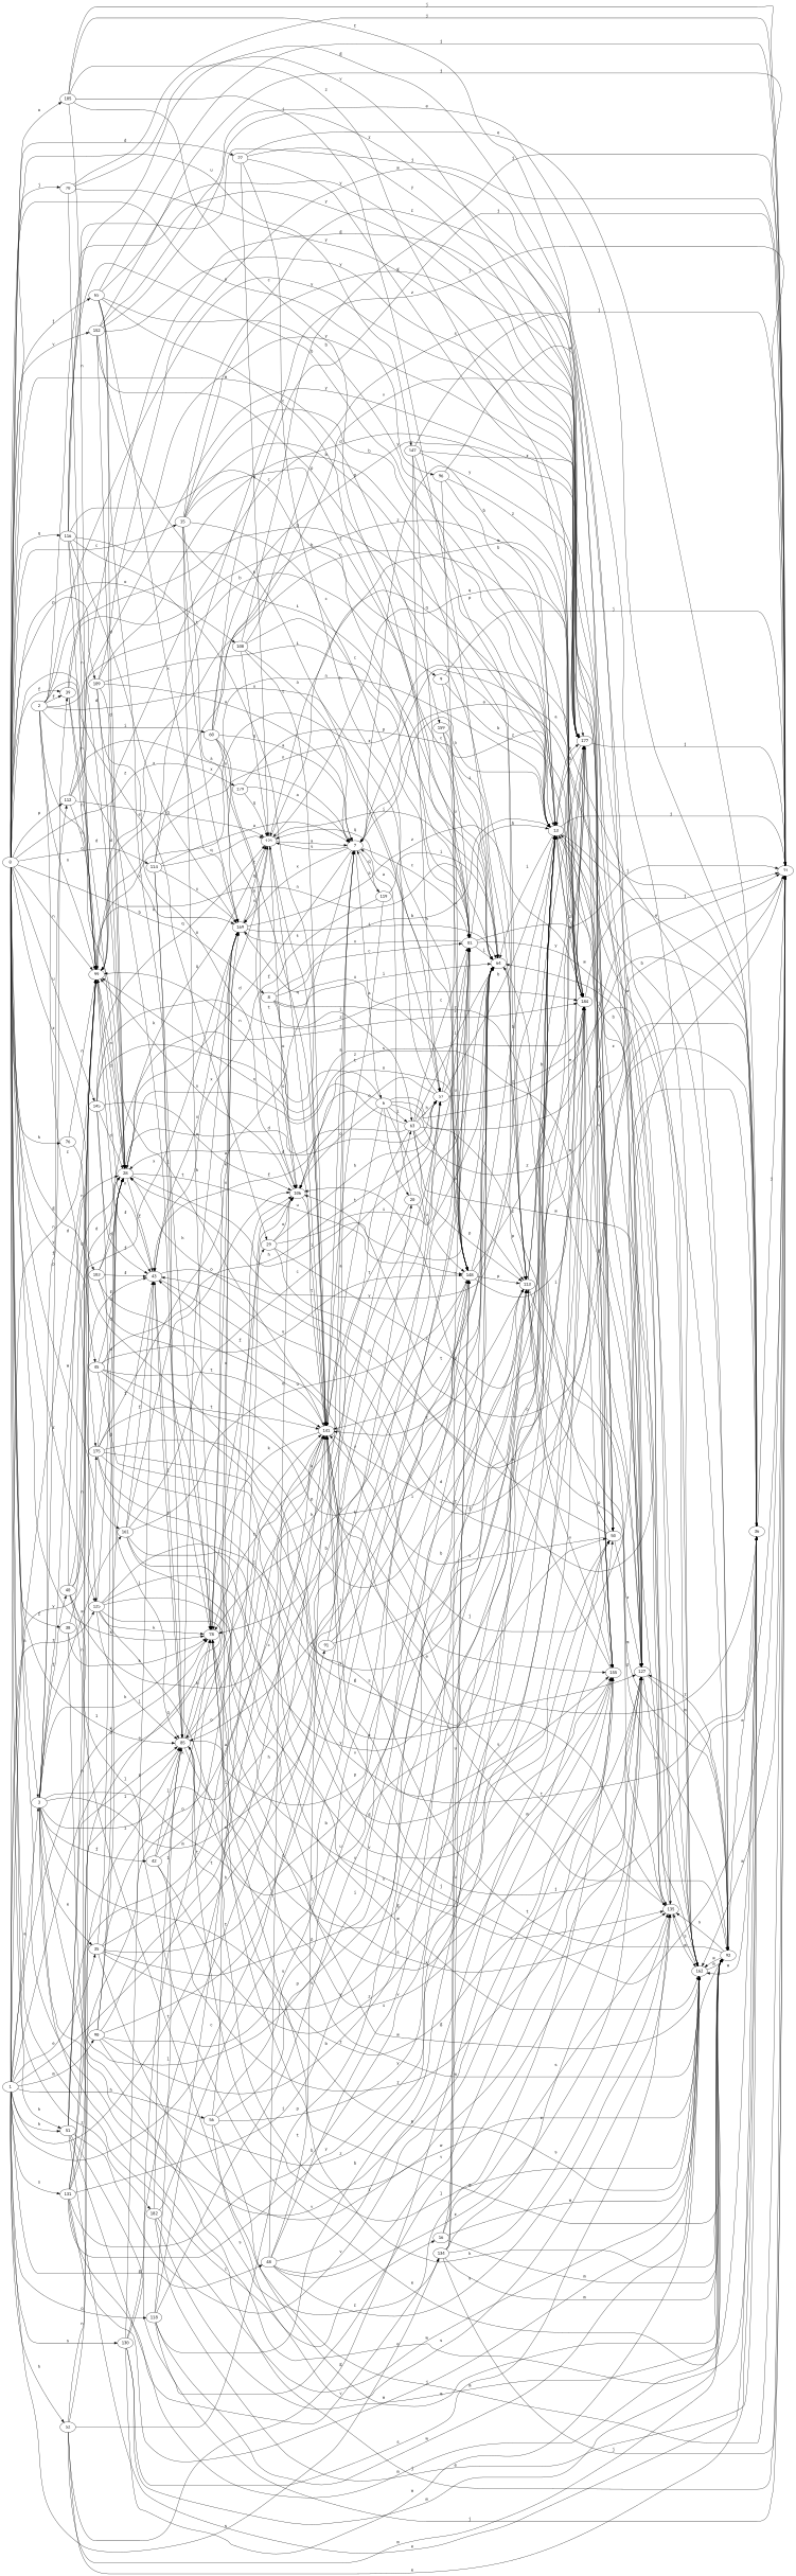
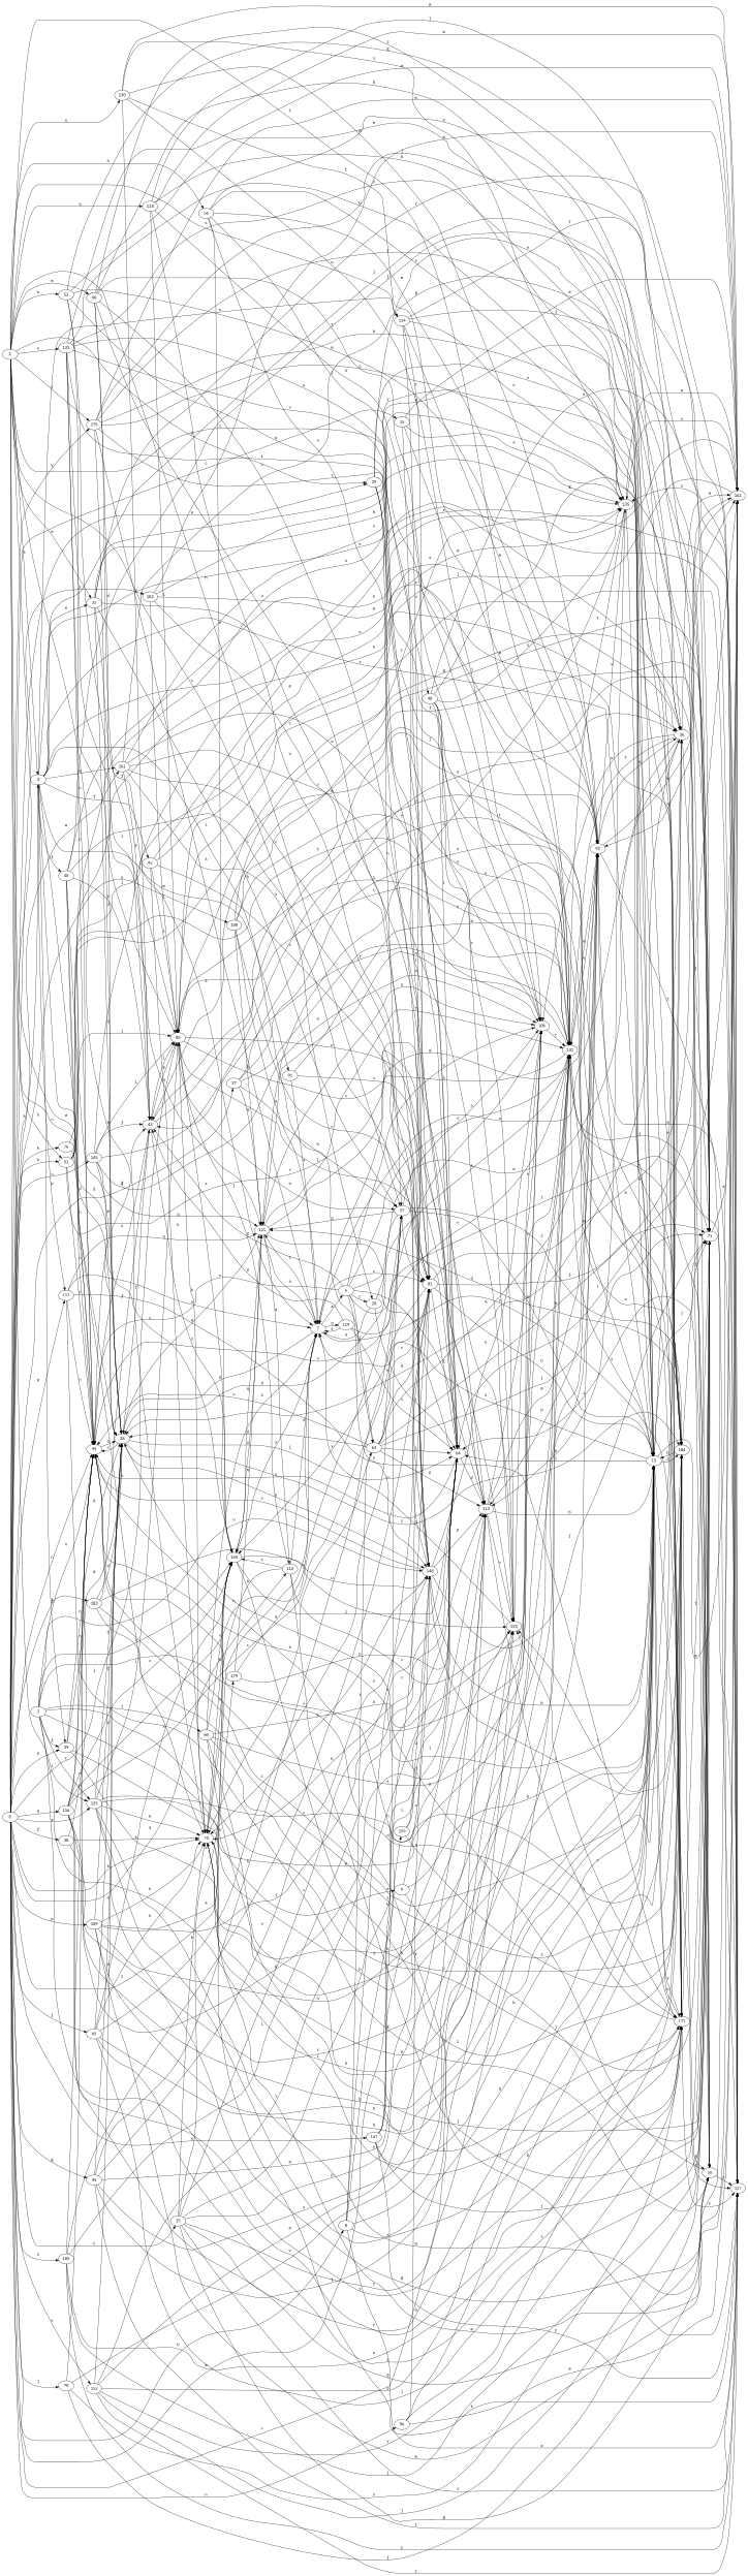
  strict digraph {
    fontname="IBM Plex Mono"
    rankdir=LR
    node [fontname="IBM Plex Mono"]
    edge [fontname="IBM Plex Mono"]
    0
    3
    8
    15
    16
    27
    29
    38
    39
    45
    51
    65
    70
    76
    78
    85
    96
    99
    100
    105
    109
    112
    114
    116
    125
    145
    147
    152
    155
    159
    161
    175
    179
    182
    183
    28
    35
    134
    71
    36
    40
    42
    63
    91
    127
    184
    13
    106
    n49 [label=81]
    64
    141
    169
    113
    50
    148
    162
    92
    135
    57
    177
    121
    43
    7
    1
    20
    48
    52
    56
    90
    118
    130
    131
    2
    9
    60
    6
    119
    0 -> 3 [label=a]
    0 -> 8 [label=b]
    0 -> 15 [label=c]
    0 -> 16 [label=c]
    0 -> 27 [label=d]
    0 -> 29 [label=e]
    0 -> 38 [label=f]
    0 -> 39 [label=f]
    0 -> 45 [label=g]
    0 -> 51 [label=h]
    0 -> 65 [label=j]
    0 -> 70 [label=j]
    0 -> 76 [label=k]
    0 -> 78 [label=k]
    0 -> 85 [label=l]
    0 -> 96 [label=n]
    0 -> 99 [label=n]
    0 -> 100 [label=o]
    0 -> 105 [label=o]
    0 -> 109 [label=p]
    0 -> 112 [label=p]
    0 -> 114 [label=q]
    0 -> 116 [label=q]
    0 -> 125 [label=r]
    0 -> 145 [label=u]
    0 -> 147 [label=u]
    0 -> 152 [label=v]
    0 -> 155 [label=v]
    0 -> 159 [label=w]
    0 -> 161 [label=w]
    0 -> 175 [label=y]
    0 -> 179 [label=z]
    0 -> 182 [label=z]
    0 -> 183 [label=z]
    3 -> 39 [label=f]
    3 -> 78 [label=k]
    3 -> 112 [label=p]
    3 -> 161 [label=w]
    3 -> 28 [label=d]
    3 -> 35 [label=e]
    3 -> 134 [label=s]
    3 -> 71 [label=j]
    3 -> 36 [label=e]
    3 -> 40 [label=f]
    3 -> 42 [label=f]
    3 -> 63 [label=i]
    3 -> 91 [label=m]
    3 -> 127 [label=r]
    3 -> 184 [label=z]
    8 -> 63 [label=i]
    8 -> 127 [label=r]
    8 -> 13 [label=b]
    8 -> 106 [label=o]
    8 -> n49 [label=c]
    8 -> 64 [label=i]
    15 -> 78 [label=k]
    15 -> 127 [label=r]
    15 -> 13 [label=b]
    15 -> n49 [label=c]
    15 -> 64 [label=i]
    15 -> 141 [label=t]
    15 -> 169 [label=x]
    15 -> 113 [label=p]
    15 -> 50 [label=g]
    16 -> 148 [label=u]
    16 -> 162 [label=w]
    16 -> 92 [label=m]
    16 -> 135 [label=s]
    27 -> 36 [label=e]
    27 -> 184 [label=z]
    27 -> 57 [label=h]
    27 -> 177 [label=y]
    27 -> 121 [label=q]
    29 -> 36 [label=e]
    29 -> 184 [label=z]
    29 -> 106 [label=o]
    29 -> 64 [label=i]
    29 -> 57 [label=h]
    38 -> 78 [label=k]
    38 -> 99 [label=n]
    38 -> 113 [label=p]
    39 -> 99 [label=n]
    39 -> 28 [label=d]
    39 -> 13 [label=b]
    39 -> 177 [label=y]
    45 -> 155 [label=v]
    45 -> 28 [label=d]
    45 -> 127 [label=r]
    45 -> 141 [label=t]
    45 -> 113 [label=p]
    45 -> 148 [label=u]
    45 -> 57 [label=h]
    51 -> 85 [label=l]
    51 -> 99 [label=n]
    51 -> 155 [label=v]
    51 -> 36 [label=e]
    51 -> 127 [label=r]
    51 -> 141 [label=t]
    51 -> 92 [label=m]
    65 -> 78 [label=k]
    65 -> 28 [label=d]
    65 -> 71 [label=j]
    65 -> 13 [label=b]
    65 -> n49 [label=c]
    65 -> 169 [label=x]
    65 -> 177 [label=y]
    70 -> 99 [label=n]
    70 -> 155 [label=v]
    70 -> 71 [label=j]
    70 -> 177 [label=y]
    76 -> 99 [label=n]
    76 -> 135 [label=s]
    78 -> 169 [label=x]
    78 -> 162 [label=w]
    78 -> 92 [label=m]
    85 -> 78 [label=k]
    85 -> 155 [label=v]
    85 -> 141 [label=t]
    85 -> 169 [label=x]
    85 -> 113 [label=p]
    85 -> 50 [label=g]
    85 -> 162 [label=w]
    85 -> 57 [label=h]
    85 -> 43 [label=f]
    96 -> 184 [label=z]
    96 -> 13 [label=b]
    96 -> 148 [label=u]
    96 -> 162 [label=w]
    99 -> 28 [label=d]
    99 -> 127 [label=r]
    99 -> 43 [label=f]
    100 -> 71 [label=j]
    100 -> n49 [label=c]
    100 -> 141 [label=t]
    100 -> 135 [label=s]
    100 -> 121 [label=q]
    100 -> 7 [label=a]
    105 -> 99 [label=n]
    105 -> 71 [label=j]
    105 -> 127 [label=r]
    105 -> 184 [label=z]
    105 -> n49 [label=c]
    105 -> 64 [label=i]
    109 -> 78 [label=k]
    109 -> 28 [label=d]
    109 -> 13 [label=b]
    109 -> 106 [label=o]
    109 -> 64 [label=i]
    109 -> 162 [label=w]
    109 -> 7 [label=a]
    112 -> 99 [label=n]
    112 -> 50 [label=g]
    112 -> 177 [label=y]
    112 -> 121 [label=q]
    112 -> 7 [label=a]
    114 -> 78 [label=k]
    114 -> 85 [label=l]
    114 -> 155 [label=v]
    114 -> 71 [label=j]
    114 -> 169 [label=x]
-   114 -> 121 [label=q]
+   121 -> 114 [label=q]
    114 -> 7 [label=a]
    116 -> 99 [label=n]
    116 -> 28 [label=d]
    116 -> 13 [label=b]
    116 -> n49 [label=c]
    116 -> 141 [label=t]
    116 -> 169 [label=x]
    116 -> 50 [label=g]
    116 -> 57 [label=h]
    116 -> 177 [label=y]
    125 -> 78 [label=k]
    125 -> 85 [label=l]
    125 -> 155 [label=v]
    125 -> 28 [label=d]
    125 -> 50 [label=g]
    125 -> 162 [label=w]
    125 -> 92 [label=m]
    125 -> 177 [label=y]
    145 -> 85 [label=l]
    145 -> 28 [label=d]
    145 -> 184 [label=z]
    145 -> 106 [label=o]
    145 -> 135 [label=s]
    145 -> 121 [label=q]
    145 -> 43 [label=f]
    147 -> 71 [label=j]
    147 -> 127 [label=r]
    147 -> 13 [label=b]
    147 -> n49 [label=c]
    147 -> 113 [label=p]
    147 -> 57 [label=h]
    152 -> 28 [label=d]
    152 -> 71 [label=j]
    152 -> 36 [label=e]
    152 -> 127 [label=r]
    152 -> 64 [label=i]
    152 -> 113 [label=p]
    152 -> 177 [label=y]
    155 -> 106 [label=o]
    155 -> 7 [label=a]
    159 -> 184 [label=z]
    159 -> 64 [label=i]
    159 -> 148 [label=u]
    161 -> 155 [label=v]
    161 -> 106 [label=o]
    161 -> n49 [label=c]
    161 -> 50 [label=g]
    161 -> 148 [label=u]
    161 -> 135 [label=s]
    161 -> 43 [label=f]
    175 -> 28 [label=d]
    175 -> 71 [label=j]
    175 -> 13 [label=b]
    175 -> 141 [label=t]
    175 -> 162 [label=w]
    175 -> 135 [label=s]
    175 -> 177 [label=y]
    175 -> 7 [label=a]
    179 -> 113 [label=p]
    179 -> 121 [label=q]
    179 -> 7 [label=a]
    182 -> 85 [label=l]
    182 -> 36 [label=e]
    182 -> n49 [label=c]
    182 -> 162 [label=w]
    182 -> 92 [label=m]
    183 -> 155 [label=v]
    183 -> 28 [label=d]
    183 -> 36 [label=e]
    183 -> 184 [label=z]
    183 -> 43 [label=f]
    28 -> 99 [label=n]
    28 -> 184 [label=z]
    28 -> 64 [label=i]
    28 -> 148 [label=u]
    28 -> 121 [label=q]
    28 -> 43 [label=f]
    35 -> 28 [label=d]
    35 -> 127 [label=r]
    35 -> 13 [label=b]
    35 -> 113 [label=p]
    35 -> 57 [label=h]
    35 -> 177 [label=y]
    35 -> 7 [label=a]
    134 -> 71 [label=j]
    134 -> 127 [label=r]
    134 -> n49 [label=c]
    134 -> 148 [label=u]
    134 -> 92 [label=m]
    134 -> 135 [label=s]
    71 -> 162 [label=w]
    71 -> 43 [label=f]
    36 -> 28 [label=d]
    36 -> 71 [label=j]
    36 -> 106 [label=o]
    36 -> 141 [label=t]
    36 -> 162 [label=w]
    36 -> 7 [label=a]
    40 -> 99 [label=n]
    40 -> 28 [label=d]
    40 -> 71 [label=j]
    40 -> 36 [label=e]
    40 -> n49 [label=c]
    40 -> 169 [label=x]
    40 -> 43 [label=f]
    42 -> 78 [label=k]
    42 -> 85 [label=l]
    42 -> 127 [label=r]
    42 -> 184 [label=z]
    42 -> n49 [label=c]
    63 -> 78 [label=k]
    63 -> 99 [label=n]
    63 -> 28 [label=d]
    63 -> 71 [label=j]
    63 -> n49 [label=c]
    63 -> 64 [label=i]
    63 -> 113 [label=p]
    63 -> 162 [label=w]
    63 -> 92 [label=m]
    63 -> 57 [label=h]
    91 -> 13 [label=b]
    91 -> 64 [label=i]
    91 -> 7 [label=a]
    127 -> 78 [label=k]
    127 -> 92 [label=m]
    127 -> 135 [label=s]
    184 -> 99 [label=n]
    184 -> 155 [label=v]
    184 -> 71 [label=j]
    184 -> 13 [label=b]
    184 -> 50 [label=g]
    184 -> 121 [label=q]
    13 -> 99 [label=n]
    13 -> 71 [label=j]
    13 -> 36 [label=e]
    13 -> 127 [label=r]
    13 -> 184 [label=z]
    13 -> 64 [label=i]
    13 -> 141 [label=t]
    13 -> 162 [label=w]
    13 -> 177 [label=y]
    13 -> 7 [label=a]
    106 -> 99 [label=n]
    106 -> 141 [label=t]
    n49 -> 71 [label=j]
    n49 -> 13 [label=b]
    n49 -> 64 [label=i]
    n49 -> 169 [label=x]
    n49 -> 162 [label=w]
    64 -> 78 [label=k]
    64 -> 85 [label=l]
    64 -> 99 [label=n]
    64 -> 113 [label=p]
    141 -> 78 [label=k]
    141 -> 85 [label=l]
    141 -> 71 [label=j]
    141 -> 184 [label=z]
    141 -> 92 [label=m]
    141 -> 121 [label=q]
    141 -> 43 [label=f]
    141 -> 7 [label=a]
    169 -> 78 [label=k]
    169 -> 184 [label=z]
    169 -> 64 [label=i]
    169 -> 148 [label=u]
    169 -> 121 [label=q]
    113 -> 155 [label=v]
    113 -> 13 [label=b]
    113 -> 141 [label=t]
    113 -> 92 [label=m]
    113 -> 177 [label=y]
    50 -> 28 [label=d]
    50 -> 127 [label=r]
    50 -> 64 [label=i]
    50 -> 141 [label=t]
    148 -> 78 [label=k]
    148 -> 99 [label=n]
    148 -> 71 [label=j]
    148 -> 184 [label=z]
    148 -> 13 [label=b]
    148 -> 106 [label=o]
    148 -> 113 [label=p]
    162 -> 85 [label=l]
    162 -> 64 [label=i]
    162 -> 92 [label=m]
    162 -> 135 [label=s]
    92 -> 78 [label=k]
    92 -> 36 [label=e]
    92 -> 127 [label=r]
    92 -> 13 [label=b]
    92 -> 141 [label=t]
    92 -> 113 [label=p]
    92 -> 162 [label=w]
    92 -> 135 [label=s]
    135 -> 13 [label=b]
    135 -> 141 [label=t]
    135 -> 113 [label=p]
    135 -> 162 [label=w]
    135 -> 121 [label=q]
    57 -> 28 [label=d]
    57 -> 184 [label=z]
    57 -> 13 [label=b]
    57 -> 106 [label=o]
    57 -> n49 [label=c]
    57 -> 121 [label=q]
    177 -> 99 [label=d]
    177 -> 155 [label=v]
    177 -> 71 [label=j]
    177 -> 127 [label=r]
    177 -> 13 [label=b]
    121 -> 106 [label=o]
    121 -> 64 [label=i]
    121 -> 141 [label=t]
    121 -> 169 [label=x]
    121 -> 92 [label=m]
    121 -> 7 [label=a]
    43 -> 85 [label=l]
    43 -> 99 [label=n]
    43 -> 71 [label=j]
    43 -> 169 [label=x]
    43 -> 177 [label=y]
    7 -> 28 [label=d]
    7 -> n49 [label=c]
    7 -> 169 [label=x]
    7 -> 177 [label=y]
    7 -> 121 [label=t]
    7 -> 6 [label=a]
    7 -> 119 [label=q]
    1 -> 3 [label=a]
    1 -> 29 [label=e]
    1 -> 51 [label=h]
    1 -> 78 [label=k]
    1 -> 99 [label=n]
    1 -> 125 [label=r]
    1 -> 175 [label=y]
    1 -> 28 [label=d]
    1 -> 35 [label=e]
    1 -> 134 [label=s]
    1 -> 141 [label=t]
    1 -> 57 [label=h]
    1 -> 20 [label=c]
-   1 -> 48 [label=g]
+   1 -> 48 [label=i]
    1 -> 52 [label=h]
    1 -> 56 [label=h]
    1 -> 90 [label=m]
    1 -> 118 [label=q]
    1 -> 130 [label=s]
    1 -> 131 [label=s]
    20 -> 64 [label=i]
    20 -> 141 [label=t]
    20 -> 7 [label=a]
    48 -> 155 [label=v]
    48 -> 127 [label=r]
    48 -> 106 [label=o]
    48 -> 64 [label=i]
    48 -> 141 [label=t]
    48 -> 50 [label=g]
    48 -> 135 [label=s]
    52 -> 85 [label=l]
    52 -> 99 [label=n]
    52 -> 36 [label=e]
    52 -> 113 [label=p]
    52 -> 50 [label=g]
    52 -> 92 [label=m]
    56 -> 64 [label=i]
    56 -> 169 [label=x]
    56 -> 148 [label=u]
    56 -> 92 [label=m]
    56 -> 135 [label=s]
    56 -> 177 [label=y]
    90 -> 28 [label=d]
    90 -> 184 [label=z]
    90 -> 13 [label=b]
    90 -> n49 [label=c]
    90 -> 141 [label=t]
    90 -> 148 [label=u]
    90 -> 43 [label=f]
    118 -> 85 [label=l]
    118 -> 71 [label=j]
    118 -> 13 [label=b]
    118 -> 106 [label=o]
    118 -> 148 [label=u]
    118 -> 162 [label=w]
    130 -> 106 [label=o]
    130 -> 141 [label=t]
    130 -> 162 [label=w]
    130 -> 92 [label=m]
    130 -> 135 [label=s]
    130 -> 43 [label=f]
    131 -> 85 [label=l]
    131 -> 99 [label=n]
    131 -> 155 [label=v]
    131 -> 13 [label=b]
    131 -> 106 [label=o]
    131 -> 64 [label=i]
    131 -> 162 [label=w]
    131 -> 177 [label=y]
    131 -> 121 [label=q]
    2 -> 39 [label=f]
    2 -> 99 [label=n]
    2 -> 125 [label=r]
    2 -> 71 [label=j]
    2 -> 13 [label=b]
    2 -> 141 [label=t]
    2 -> 169 [label=x]
    2 -> 148 [label=u]
    2 -> 177 [label=y]
    2 -> 9 [label=b]
    2 -> 60 [label=i]
    9 -> 71 [label=j]
    9 -> 13 [label=b]
    9 -> 148 [label=u]
    60 -> 71 [label=j]
    60 -> 184 [label=z]
    60 -> 106 [label=o]
    60 -> 141 [label=t]
    60 -> 169 [label=x]
    60 -> 177 [label=y]
    60 -> 7 [label=a]
    6 -> 99 [label=n]
    6 -> 36 [label=e]
    6 -> 63 [label=i]
    6 -> 127 [label=r]
    6 -> 106 [label=o]
    6 -> 141 [label=t]
    6 -> 113 [label=p]
    6 -> 148 [label=u]
    6 -> 43 [label=f]
    6 -> 20 [label=c]
    119 -> 64 [label=i]
    119 -> 141 [label=t]
    119 -> 43 [label=f]
    119 -> 7 [label=a]
  }
